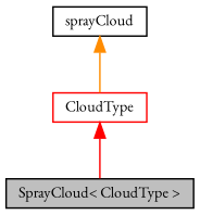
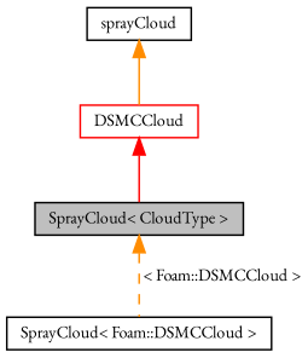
  digraph {
    fontname="EB Garamond"
    node [color=black fontname="EB Garamond" fontsize=10 shape=record]
    edge [color=darkorange dir=back fontname="EB Garamond" fontsize=10 labelfontname=Helvetica labelfontsize=10 style=solid]
    n1 [fillcolor=grey75 fontcolor=black height=0.2 label="SprayCloud\< CloudType \>" style=filled width=0.4]
-   n3 [color=red height=0.2 label=CloudType width=0.4]
+   n2 [height=0.2 label="SprayCloud\< Foam::DSMCCloud \>" width=0.4]
+   n3 [color=red height=0.2 label=DSMCCloud width=0.4]
    n4 [height=0.2 label=sprayCloud width=0.4]
+   n1 -> n2 [label=" \< Foam::DSMCCloud \>" style=dashed]
    n3 -> n1 [color=red]
    n4 -> n3
  }
